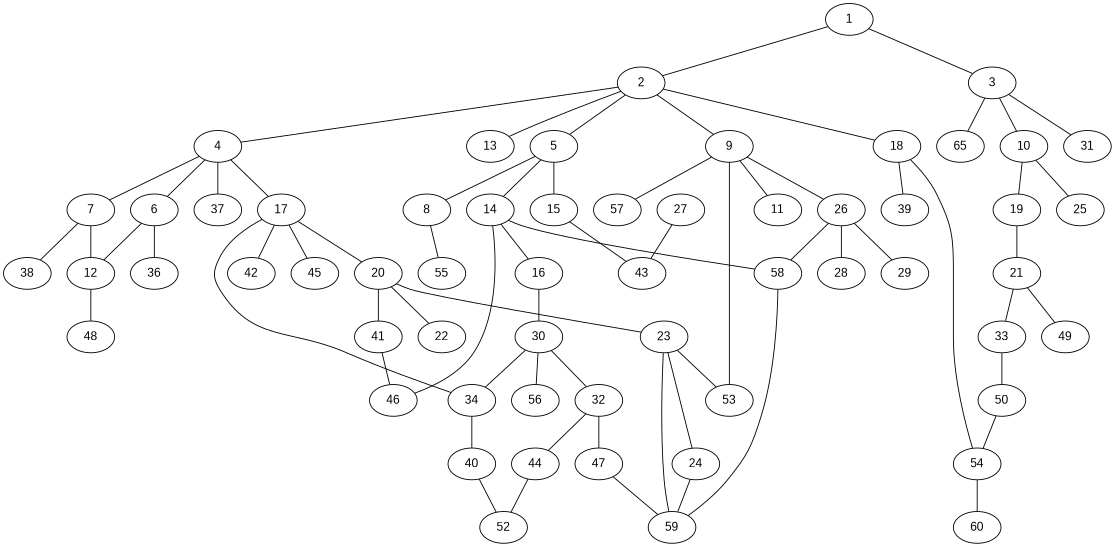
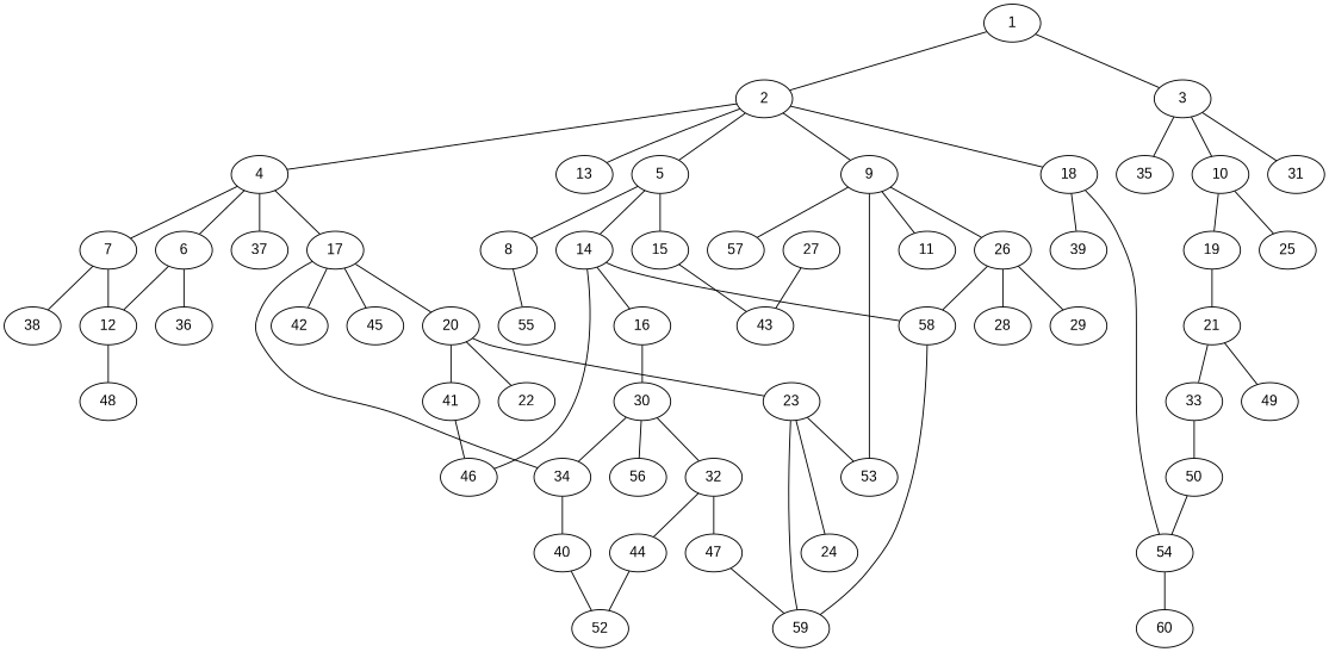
  graph {
    fontname="Liberation Sans"
    node [fontname="Liberation Sans"]
    edge [fontname="Liberation Sans"]
    1
    2
    3
    4
    5
    9
    13
    18
    10
    31
-   35 [label=65]
+   35
    6
    7
    17
    37
    8
    14
    15
    11
    26
    53
    57
    39
    54
    19
    25
    12
    36
    38
    20
    34
    42
    45
    55
    16
    46
    58
    43
    28
    29
    50
    21
    48
    22
    23
    41
    40
    30
    27
    59
    33
    49
    32
    56
    44
    47
    24
    52
    60
    1 -- 2
    1 -- 3
    2 -- 4
    2 -- 5
    2 -- 9
    2 -- 13
    2 -- 18
    3 -- 10
    3 -- 31
    3 -- 35
    4 -- 6
    4 -- 7
    4 -- 17
    4 -- 37
    5 -- 8
    5 -- 14
    5 -- 15
    9 -- 11
    9 -- 26
    9 -- 53
    9 -- 57
    18 -- 39
    18 -- 54
    10 -- 19
    10 -- 25
    6 -- 12
    6 -- 36
    7 -- 12
    7 -- 38
    17 -- 20
    17 -- 34
    17 -- 42
    17 -- 45
    8 -- 55
    14 -- 16
    14 -- 46
    14 -- 58
    15 -- 43
    26 -- 58
    26 -- 28
    26 -- 29
    54 -- 60
    19 -- 21
    12 -- 48
    20 -- 22
    20 -- 23
    20 -- 41
    34 -- 40
    16 -- 30
    58 -- 59
    50 -- 54
    21 -- 33
    21 -- 49
    23 -- 53
    23 -- 59
    23 -- 24
    41 -- 46
    40 -- 52
    30 -- 34
    30 -- 32
    30 -- 56
    27 -- 43
    33 -- 50
    32 -- 44
    32 -- 47
    44 -- 52
    47 -- 59
-   24 -- 59
  }
